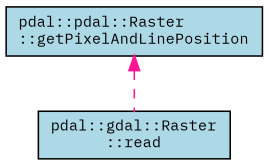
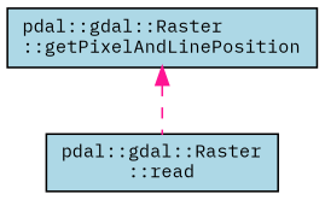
  digraph {
    rankdir=TB
    fontname="IBM Plex Mono"
    node [color=black fillcolor=lightblue fontname="IBM Plex Mono" fontsize=10 shape=record style=filled]
-   n1 [fontcolor=black height=0.2 label="pdal::pdal::Raster\l::getPixelAndLinePosition" width=0.4]
+   n1 [fontcolor=black height=0.2 label="pdal::gdal::Raster\l::getPixelAndLinePosition" width=0.4]
    n2 [height=0.2 label="pdal::gdal::Raster\l::read" width=0.4]
    n1 -> n2 [color=deeppink dir=back fontname="IBM Plex Mono" fontsize=10 labelfontname=Helvetica labelfontsize=10 style=dashed]
  }
